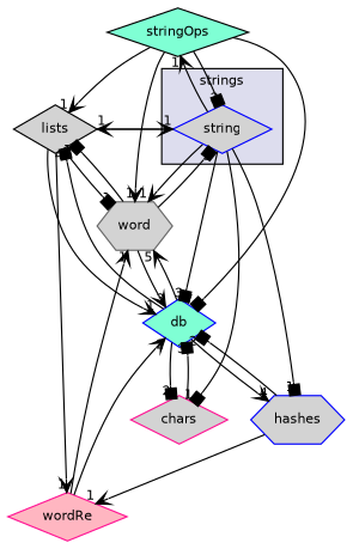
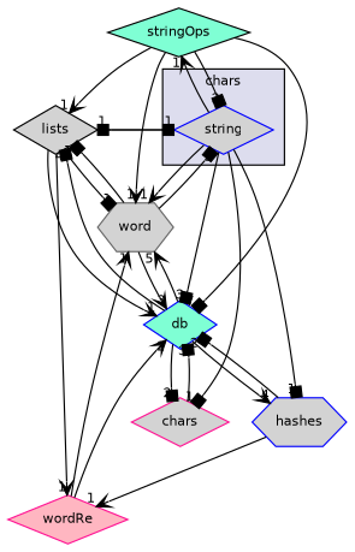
  digraph {
    compound=true
    node [color=blue fillcolor=lightgrey fontname=Helvetica fontsize=10 shape=diamond style=filled]
    edge [arrowhead=box headlabel=1 labeldistance=1.5 labelfontname=Helvetica labelfontsize=10]
    n1 [label=string pencolor=black]
    n2 [color=black fillcolor=aquamarine label=stringOps]
    n3 [color=black label=lists]
    n4 [color=gray40 label=word shape=hexagon]
    n5 [fillcolor=aquamarine label=db]
    n6 [color=deeppink label=chars]
    n7 [label=hashes shape=hexagon]
    n8 [color=deeppink fillcolor=lightpink label=wordRe]
    subgraph cluster_1 {
      bgcolor="#ddddee"
      fontname=Helvetica
      fontsize=10
-     label=strings
+     label=chars
      pencolor=black
      n1
    }
    n1 -> n2 [arrowhead=vee]
-   n1 -> n3 [arrowhead=vee]
+   n1 -> n3
    n1 -> n4 [arrowhead=vee]
    n1 -> n5 [headlabel=3]
    n1 -> n6
    n1 -> n7
    n2 -> n1 [headlabel=2]
    n2 -> n3 [arrowhead=vee]
    n2 -> n4 [arrowhead=vee]
    n2 -> n5 [headlabel=7]
-   n3 -> n1 [arrowhead=vee]
+   n3 -> n1
    n3 -> n4
    n3 -> n5 [arrowhead=vee]
    n3 -> n8 [arrowhead=vee]
    n4 -> n1
    n4 -> n3
    n4 -> n5 [arrowhead=vee headlabel=3]
    n5 -> n3 [headlabel=4]
    n5 -> n4 [arrowhead=vee headlabel=5]
    n5 -> n6 [headlabel=2]
    n5 -> n7 [arrowhead=vee headlabel=4]
    n6 -> n5 [headlabel=3]
    n7 -> n5 [headlabel=2]
    n7 -> n8 [arrowhead=vee]
    n8 -> n4 [arrowhead=vee]
    n8 -> n5 [arrowhead=vee headlabel=2]
  }
